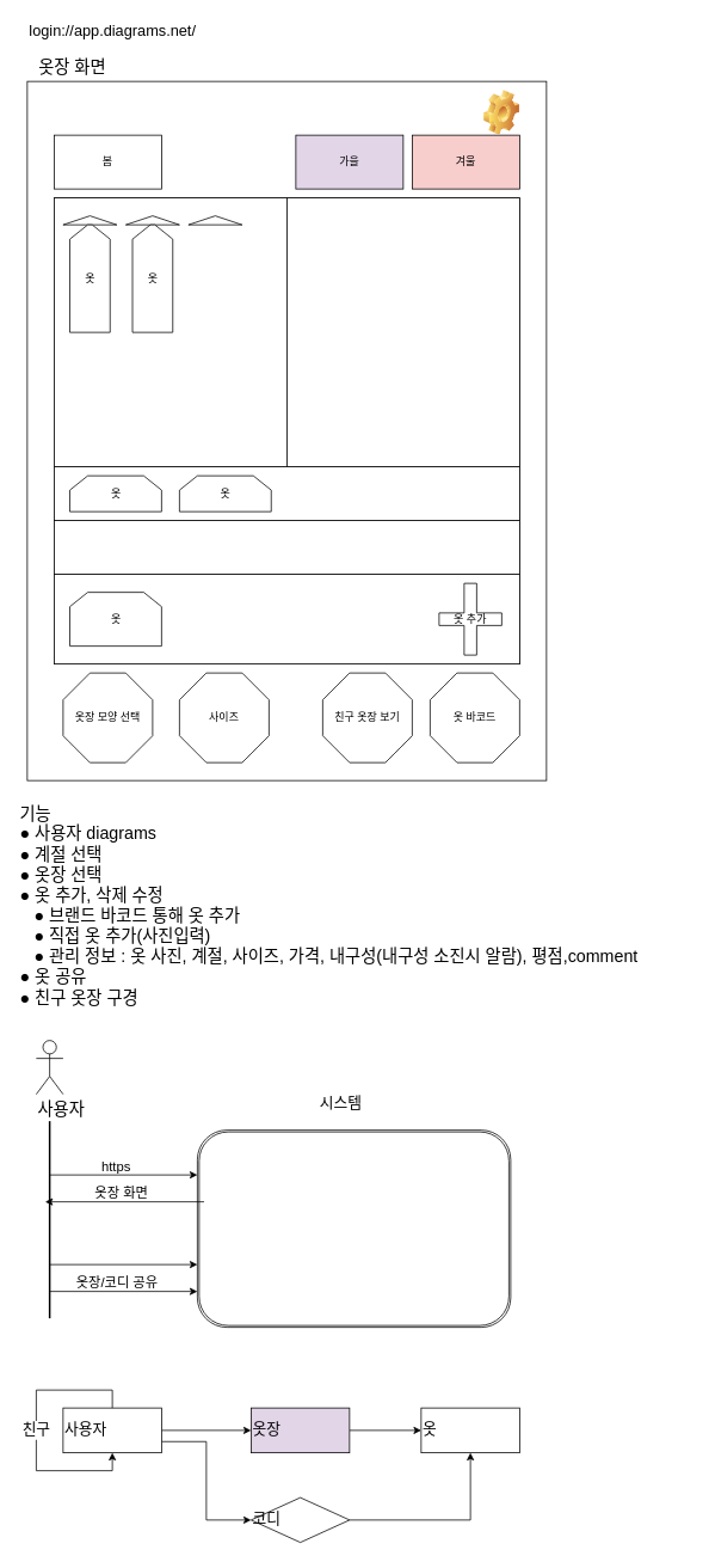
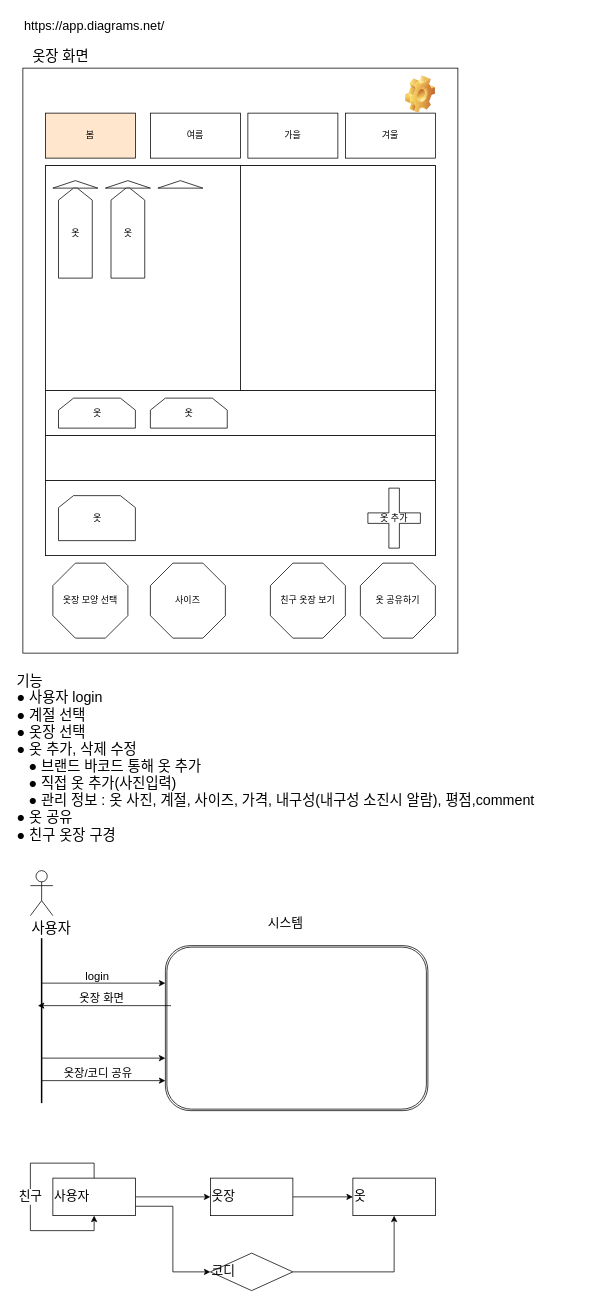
  <mxCell id="0" />
  <mxCell id="1" parent="0" />
  <mxCell id="2" value="" style="whiteSpace=wrap;html=1;" parent="1" vertex="1"><mxGeometry x="30" y="90" width="580" height="780" as="geometry" /></mxCell>
- <mxCell id="3" value="봄" style="rounded=0;whiteSpace=wrap;html=1;" parent="1" vertex="1"><mxGeometry x="60" y="150" width="120" height="60" as="geometry" /></mxCell>
- <mxCell id="5" value="가을" style="rounded=0;whiteSpace=wrap;html=1;fillColor=#e1d5e7;" parent="1" vertex="1"><mxGeometry x="330" y="150" width="120" height="60" as="geometry" /></mxCell>
- <mxCell id="6" value="겨울" style="rounded=0;whiteSpace=wrap;html=1;fillColor=#f8cecc;" parent="1" vertex="1"><mxGeometry x="460" y="150" width="120" height="60" as="geometry" /></mxCell>
+ <mxCell id="3" value="봄" style="rounded=0;whiteSpace=wrap;html=1;fillColor=#ffe6cc;" parent="1" vertex="1"><mxGeometry x="60" y="150" width="120" height="60" as="geometry" /></mxCell>
+ <mxCell id="4" value="여름" style="rounded=0;whiteSpace=wrap;html=1;" parent="1" vertex="1"><mxGeometry x="200" y="150" width="120" height="60" as="geometry" /></mxCell>
+ <mxCell id="5" value="가을" style="rounded=0;whiteSpace=wrap;html=1;" parent="1" vertex="1"><mxGeometry x="330" y="150" width="120" height="60" as="geometry" /></mxCell>
+ <mxCell id="6" value="겨울" style="rounded=0;whiteSpace=wrap;html=1;" parent="1" vertex="1"><mxGeometry x="460" y="150" width="120" height="60" as="geometry" /></mxCell>
  <mxCell id="7" value="" style="shape=ext;double=1;whiteSpace=wrap;html=1;aspect=fixed;fillColor=#ffffff;" parent="1" vertex="1"><mxGeometry x="60" y="220" width="520" height="520" as="geometry" /></mxCell>
  <mxCell id="8" value="" style="rounded=0;whiteSpace=wrap;html=1;fillColor=#ffffff;" parent="1" vertex="1"><mxGeometry x="60" y="220" width="260" height="300" as="geometry" /></mxCell>
  <mxCell id="9" value="" style="rounded=0;whiteSpace=wrap;html=1;fillColor=#ffffff;" parent="1" vertex="1"><mxGeometry x="320" y="220" width="260" height="300" as="geometry" /></mxCell>
  <mxCell id="10" value="" style="verticalLabelPosition=bottom;verticalAlign=top;html=1;shape=mxgraph.basic.acute_triangle;dx=0.5;fillColor=#ffffff;" parent="1" vertex="1"><mxGeometry x="70" y="240" width="60" height="10" as="geometry" /></mxCell>
  <mxCell id="11" value="" style="verticalLabelPosition=bottom;verticalAlign=top;html=1;shape=mxgraph.basic.acute_triangle;dx=0.5;fillColor=#ffffff;" parent="1" vertex="1"><mxGeometry x="140" y="240" width="60" height="10" as="geometry" /></mxCell>
  <mxCell id="12" value="" style="verticalLabelPosition=bottom;verticalAlign=top;html=1;shape=mxgraph.basic.acute_triangle;dx=0.5;fillColor=#ffffff;" parent="1" vertex="1"><mxGeometry x="210" y="240" width="60" height="10" as="geometry" /></mxCell>
  <mxCell id="13" value="옷" style="shape=loopLimit;whiteSpace=wrap;html=1;fillColor=#ffffff;" parent="1" vertex="1"><mxGeometry x="77.5" y="250" width="45" height="120" as="geometry" /></mxCell>
  <mxCell id="14" value="옷" style="shape=loopLimit;whiteSpace=wrap;html=1;fillColor=#ffffff;" parent="1" vertex="1"><mxGeometry x="147.5" y="250" width="45" height="120" as="geometry" /></mxCell>
  <mxCell id="15" value="" style="rounded=0;whiteSpace=wrap;html=1;fillColor=#ffffff;" parent="1" vertex="1"><mxGeometry x="60" y="520" width="520" height="60" as="geometry" /></mxCell>
  <mxCell id="16" value="" style="rounded=0;whiteSpace=wrap;html=1;fillColor=#ffffff;" parent="1" vertex="1"><mxGeometry x="60" y="580" width="520" height="60" as="geometry" /></mxCell>
  <mxCell id="17" value="" style="rounded=0;whiteSpace=wrap;html=1;fillColor=#ffffff;" parent="1" vertex="1"><mxGeometry x="60" y="640" width="520" height="100" as="geometry" /></mxCell>
  <mxCell id="18" value="옷장 모양 선택" style="whiteSpace=wrap;html=1;shape=mxgraph.basic.octagon2;align=center;verticalAlign=middle;dx=15;fillColor=#ffffff;" parent="1" vertex="1"><mxGeometry x="70" y="750" width="100" height="100" as="geometry" /></mxCell>
  <mxCell id="19" value="옷 추가" style="shape=cross;whiteSpace=wrap;html=1;fillColor=#ffffff;" parent="1" vertex="1"><mxGeometry x="490" y="650" width="70" height="80" as="geometry" /></mxCell>
  <mxCell id="20" value="옷" style="shape=loopLimit;whiteSpace=wrap;html=1;fillColor=#ffffff;" parent="1" vertex="1"><mxGeometry x="77.5" y="530" width="102.5" height="40" as="geometry" /></mxCell>
  <mxCell id="21" value="옷" style="shape=loopLimit;whiteSpace=wrap;html=1;fillColor=#ffffff;" parent="1" vertex="1"><mxGeometry x="200" y="530" width="102.5" height="40" as="geometry" /></mxCell>
  <mxCell id="22" value="옷" style="shape=loopLimit;whiteSpace=wrap;html=1;fillColor=#ffffff;" parent="1" vertex="1"><mxGeometry x="77.5" y="660" width="102.5" height="60" as="geometry" /></mxCell>
- <mxCell id="23" value="옷 바코드" style="whiteSpace=wrap;html=1;shape=mxgraph.basic.octagon2;align=center;verticalAlign=middle;dx=15;fillColor=#ffffff;" parent="1" vertex="1"><mxGeometry x="480" y="750" width="100" height="100" as="geometry" /></mxCell>
+ <mxCell id="23" value="옷 공유하기" style="whiteSpace=wrap;html=1;shape=mxgraph.basic.octagon2;align=center;verticalAlign=middle;dx=15;fillColor=#ffffff;" parent="1" vertex="1"><mxGeometry x="480" y="750" width="100" height="100" as="geometry" /></mxCell>
  <mxCell id="24" value="옷장 화면" style="text;html=1;resizable=0;autosize=1;align=center;verticalAlign=middle;points=[];fillColor=none;strokeColor=none;rounded=0;fontSize=19;" vertex="1" parent="1"><mxGeometry x="30" y="60" width="100" height="30" as="geometry" /></mxCell>
- <mxCell id="25" value="기능&lt;br&gt;● 사용자 diagrams&lt;br&gt;● 계절 선택&lt;br&gt;● 옷장 선택&lt;br&gt;● 옷 추가, 삭제 수정&lt;br&gt;&amp;nbsp; &amp;nbsp;●&amp;nbsp;브랜드 바코드 통해 옷 추가&lt;br&gt;&amp;nbsp; &amp;nbsp;●&amp;nbsp;직접 옷 추가(사진입력)&lt;br&gt;&amp;nbsp; &amp;nbsp;●&amp;nbsp;관리 정보 : 옷 사진, 계절, 사이즈, 가격, 내구성(내구성 소진시 알람), 평점,comment&lt;br&gt;● 옷 공유&lt;br&gt;● 친구 옷장 구경" style="text;html=1;resizable=0;autosize=1;align=left;verticalAlign=middle;points=[];fillColor=none;strokeColor=none;rounded=0;fontSize=19;" vertex="1" parent="1"><mxGeometry x="20" y="895" width="750" height="230" as="geometry" /></mxCell>
+ <mxCell id="25" value="기능&lt;br&gt;● 사용자 login&lt;br&gt;● 계절 선택&lt;br&gt;● 옷장 선택&lt;br&gt;● 옷 추가, 삭제 수정&lt;br&gt;&amp;nbsp; &amp;nbsp;●&amp;nbsp;브랜드 바코드 통해 옷 추가&lt;br&gt;&amp;nbsp; &amp;nbsp;●&amp;nbsp;직접 옷 추가(사진입력)&lt;br&gt;&amp;nbsp; &amp;nbsp;●&amp;nbsp;관리 정보 : 옷 사진, 계절, 사이즈, 가격, 내구성(내구성 소진시 알람), 평점,comment&lt;br&gt;● 옷 공유&lt;br&gt;● 친구 옷장 구경" style="text;html=1;resizable=0;autosize=1;align=left;verticalAlign=middle;points=[];fillColor=none;strokeColor=none;rounded=0;fontSize=19;" vertex="1" parent="1"><mxGeometry x="20" y="895" width="750" height="230" as="geometry" /></mxCell>
  <mxCell id="26" value="친구 옷장 보기" style="whiteSpace=wrap;html=1;shape=mxgraph.basic.octagon2;align=center;verticalAlign=middle;dx=15;fillColor=#ffffff;" vertex="1" parent="1"><mxGeometry x="360" y="750" width="100" height="100" as="geometry" /></mxCell>
  <mxCell id="27" value="" style="shape=image;html=1;verticalLabelPosition=bottom;verticalAlign=top;imageAspect=0;image=img/clipart/Gear_128x128.png;fontSize=19;align=left;" vertex="1" parent="1"><mxGeometry x="540" y="100" width="40" height="50" as="geometry" /></mxCell>
  <mxCell id="28" value="사용자" style="shape=umlActor;verticalLabelPosition=bottom;verticalAlign=top;html=1;outlineConnect=0;fontSize=19;align=left;" vertex="1" parent="1"><mxGeometry x="40" y="1160" width="30" height="60" as="geometry" /></mxCell>
  <mxCell id="29" value="" style="shape=ext;double=1;rounded=1;whiteSpace=wrap;html=1;fontSize=19;align=left;" vertex="1" parent="1"><mxGeometry x="220" y="1260" width="350" height="220" as="geometry" /></mxCell>
  <mxCell id="30" value="" style="line;strokeWidth=2;direction=south;html=1;fontSize=19;align=left;" vertex="1" parent="1"><mxGeometry x="50" y="1250" width="10" height="220" as="geometry" /></mxCell>
  <mxCell id="31" value="" style="endArrow=classic;html=1;fontSize=19;" edge="1" parent="1"><mxGeometry width="50" height="50" relative="1" as="geometry"><mxPoint x="55.5" y="1310" as="sourcePoint" /><mxPoint x="220" y="1310" as="targetPoint" /></mxGeometry></mxCell>
- <mxCell id="32" value="https" style="text;html=1;resizable=0;autosize=1;align=center;verticalAlign=middle;points=[];fillColor=none;strokeColor=none;rounded=0;fontSize=15;" vertex="1" parent="1"><mxGeometry x="103.75" y="1290" width="50" height="20" as="geometry" /></mxCell>
+ <mxCell id="32" value="login" style="text;html=1;resizable=0;autosize=1;align=center;verticalAlign=middle;points=[];fillColor=none;strokeColor=none;rounded=0;fontSize=15;" vertex="1" parent="1"><mxGeometry x="103.75" y="1290" width="50" height="20" as="geometry" /></mxCell>
  <mxCell id="33" value="" style="endArrow=classic;html=1;fontSize=19;" edge="1" parent="1"><mxGeometry width="50" height="50" relative="1" as="geometry"><mxPoint x="55.5" y="1410" as="sourcePoint" /><mxPoint x="220" y="1410" as="targetPoint" /></mxGeometry></mxCell>
  <mxCell id="34" value="" style="endArrow=classic;html=1;fontSize=19;" edge="1" parent="1"><mxGeometry width="50" height="50" relative="1" as="geometry"><mxPoint x="227.5" y="1340" as="sourcePoint" /><mxPoint x="50" y="1340" as="targetPoint" /></mxGeometry></mxCell>
  <mxCell id="35" value="옷장 화면" style="text;html=1;resizable=0;autosize=1;align=center;verticalAlign=middle;points=[];fillColor=none;strokeColor=none;rounded=0;fontSize=15;" vertex="1" parent="1"><mxGeometry x="95" y="1320" width="80" height="20" as="geometry" /></mxCell>
  <mxCell id="36" value="옷장/코디 공유" style="text;html=1;resizable=0;autosize=1;align=center;verticalAlign=middle;points=[];fillColor=none;strokeColor=none;rounded=0;fontSize=15;" vertex="1" parent="1"><mxGeometry x="75" y="1420" width="110" height="20" as="geometry" /></mxCell>
  <mxCell id="37" value="" style="endArrow=classic;html=1;fontSize=19;" edge="1" parent="1"><mxGeometry width="50" height="50" relative="1" as="geometry"><mxPoint x="55.5" y="1440" as="sourcePoint" /><mxPoint x="220" y="1440" as="targetPoint" /></mxGeometry></mxCell>
  <mxCell id="38" value="시스템" style="text;html=1;resizable=0;autosize=1;align=center;verticalAlign=middle;points=[];fillColor=none;strokeColor=none;rounded=0;fontSize=17;" vertex="1" parent="1"><mxGeometry x="345" y="1215" width="70" height="30" as="geometry" /></mxCell>
  <mxCell id="39" value="사이즈" style="whiteSpace=wrap;html=1;shape=mxgraph.basic.octagon2;align=center;verticalAlign=middle;dx=15;fillColor=#ffffff;" vertex="1" parent="1"><mxGeometry x="200" y="750" width="100" height="100" as="geometry" /></mxCell>
  <mxCell id="40" style="edgeStyle=orthogonalEdgeStyle;rounded=0;orthogonalLoop=1;jettySize=auto;html=1;fontSize=17;" edge="1" parent="1" source="42" target="44"><mxGeometry relative="1" as="geometry" /></mxCell>
  <mxCell id="41" style="edgeStyle=orthogonalEdgeStyle;rounded=0;orthogonalLoop=1;jettySize=auto;html=1;exitX=1;exitY=0.75;exitDx=0;exitDy=0;entryX=0;entryY=0.5;entryDx=0;entryDy=0;fontSize=17;" edge="1" parent="1" source="42" target="49"><mxGeometry relative="1" as="geometry" /></mxCell>
  <mxCell id="42" value="사용자" style="html=1;fontSize=17;align=left;" vertex="1" parent="1"><mxGeometry x="70" y="1570" width="110" height="50" as="geometry" /></mxCell>
  <mxCell id="43" style="edgeStyle=orthogonalEdgeStyle;rounded=0;orthogonalLoop=1;jettySize=auto;html=1;entryX=0;entryY=0.5;entryDx=0;entryDy=0;fontSize=17;" edge="1" parent="1" source="44" target="45"><mxGeometry relative="1" as="geometry" /></mxCell>
- <mxCell id="44" value="옷장" style="html=1;fontSize=17;align=left;fillColor=#e1d5e7;" vertex="1" parent="1"><mxGeometry x="280" y="1570" width="110" height="50" as="geometry" /></mxCell>
+ <mxCell id="44" value="옷장" style="html=1;fontSize=17;align=left;" vertex="1" parent="1"><mxGeometry x="280" y="1570" width="110" height="50" as="geometry" /></mxCell>
  <mxCell id="45" value="옷" style="html=1;fontSize=17;align=left;" vertex="1" parent="1"><mxGeometry x="470" y="1570" width="110" height="50" as="geometry" /></mxCell>
- <mxCell id="46" value="login://app.diagrams.net/" style="text;html=1;resizable=0;autosize=1;align=center;verticalAlign=middle;points=[];fillColor=none;strokeColor=none;rounded=0;fontSize=17;" vertex="1" parent="1"><mxGeometry x="25" y="20" width="200" height="30" as="geometry" /></mxCell>
+ <mxCell id="46" value="https://app.diagrams.net/" style="text;html=1;resizable=0;autosize=1;align=center;verticalAlign=middle;points=[];fillColor=none;strokeColor=none;rounded=0;fontSize=17;" vertex="1" parent="1"><mxGeometry x="25" y="20" width="200" height="30" as="geometry" /></mxCell>
  <mxCell id="47" value="친구" style="edgeStyle=orthogonalEdgeStyle;rounded=0;orthogonalLoop=1;jettySize=auto;html=1;entryX=0.5;entryY=1;entryDx=0;entryDy=0;fontSize=17;" edge="1" parent="1" source="42" target="42"><mxGeometry relative="1" as="geometry"><Array as="points"><mxPoint x="125" y="1550" /><mxPoint x="40" y="1550" /><mxPoint x="40" y="1640" /><mxPoint x="125" y="1640" /></Array></mxGeometry></mxCell>
  <mxCell id="48" style="edgeStyle=orthogonalEdgeStyle;rounded=0;orthogonalLoop=1;jettySize=auto;html=1;entryX=0.5;entryY=1;entryDx=0;entryDy=0;fontSize=17;" edge="1" parent="1" source="49" target="45"><mxGeometry relative="1" as="geometry" /></mxCell>
  <mxCell id="49" value="코디" style="rhombus;html=1;fontSize=17;align=left;" vertex="1" parent="1"><mxGeometry x="280" y="1670" width="110" height="50" as="geometry" /></mxCell>
